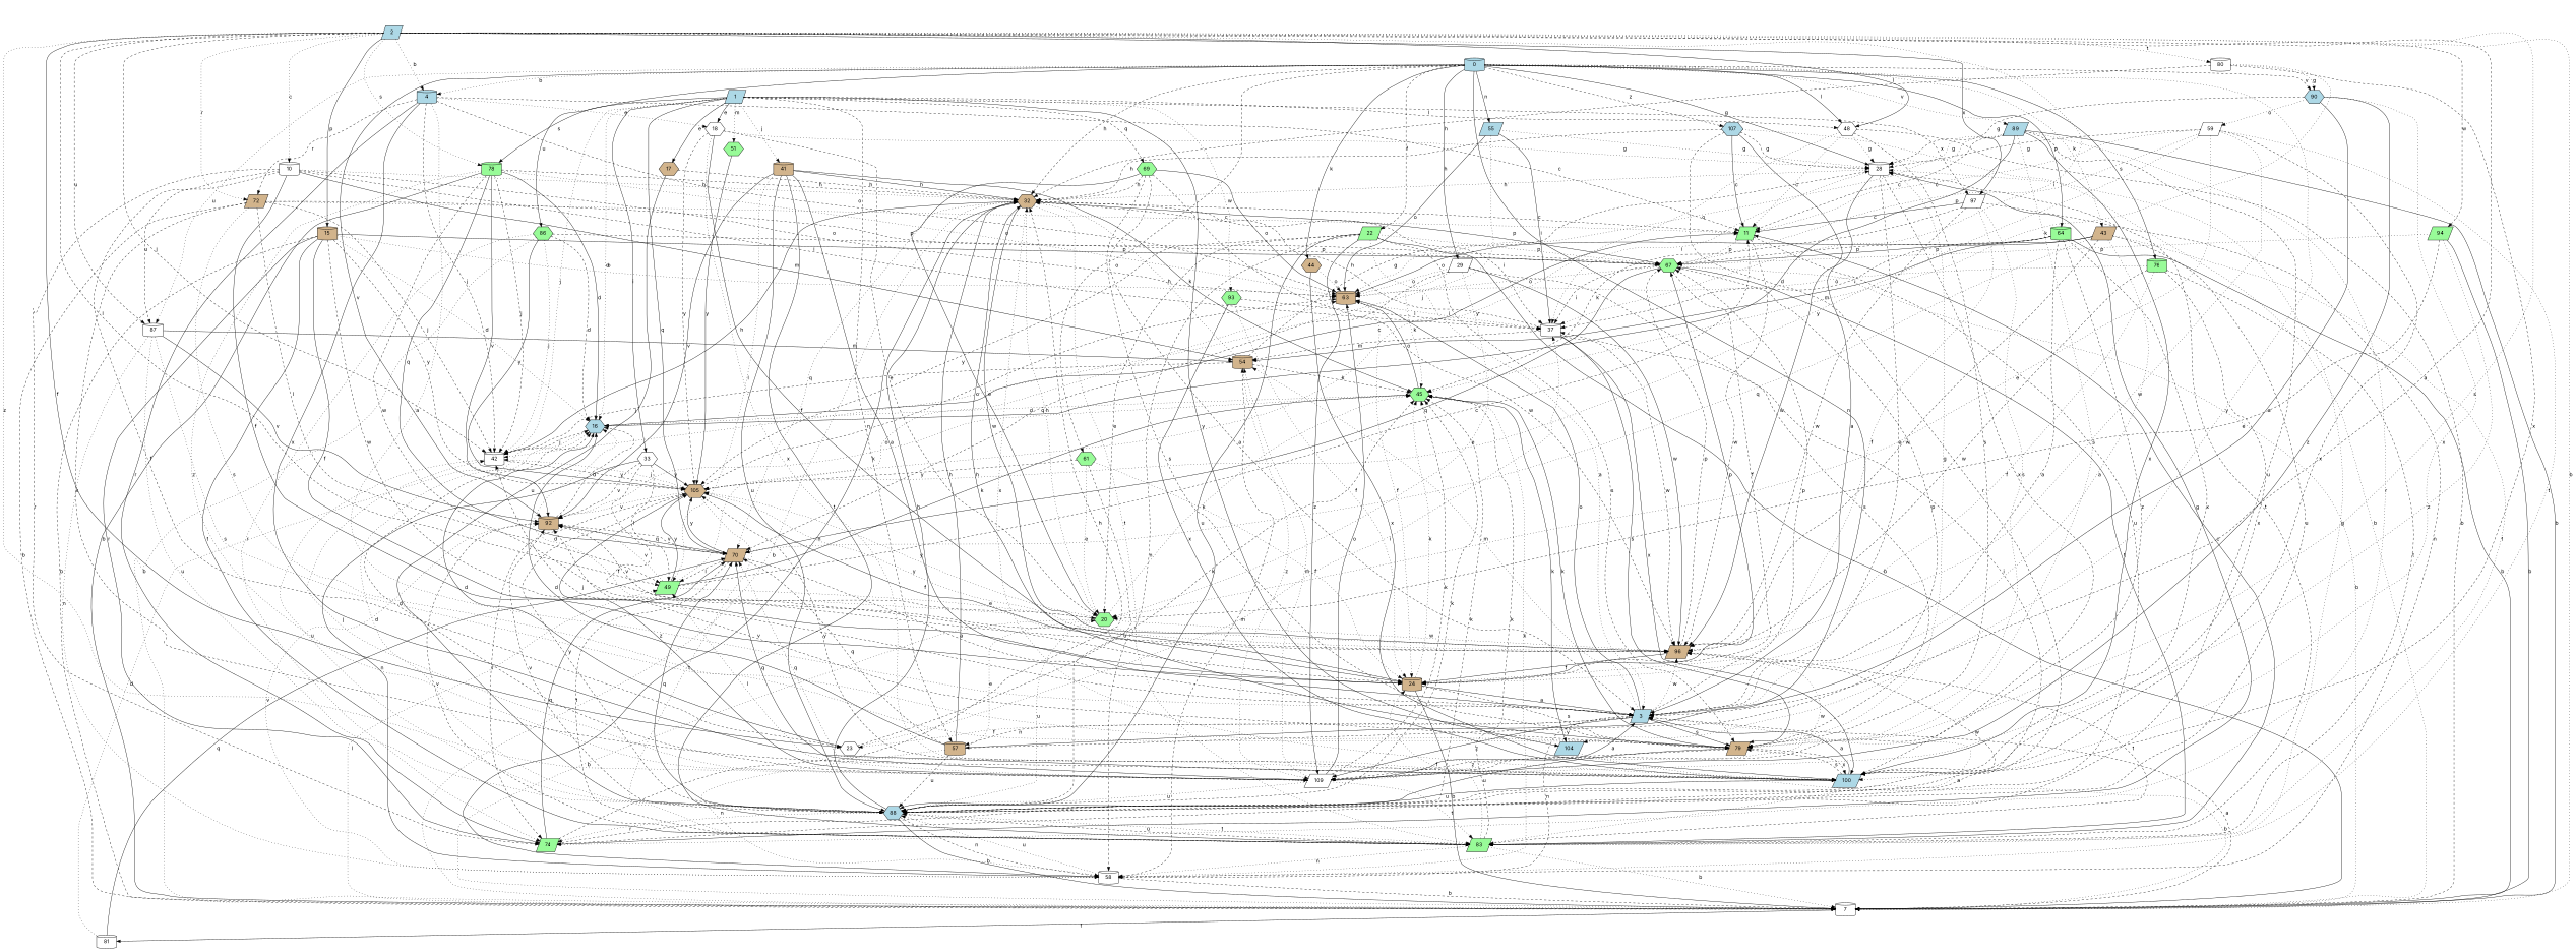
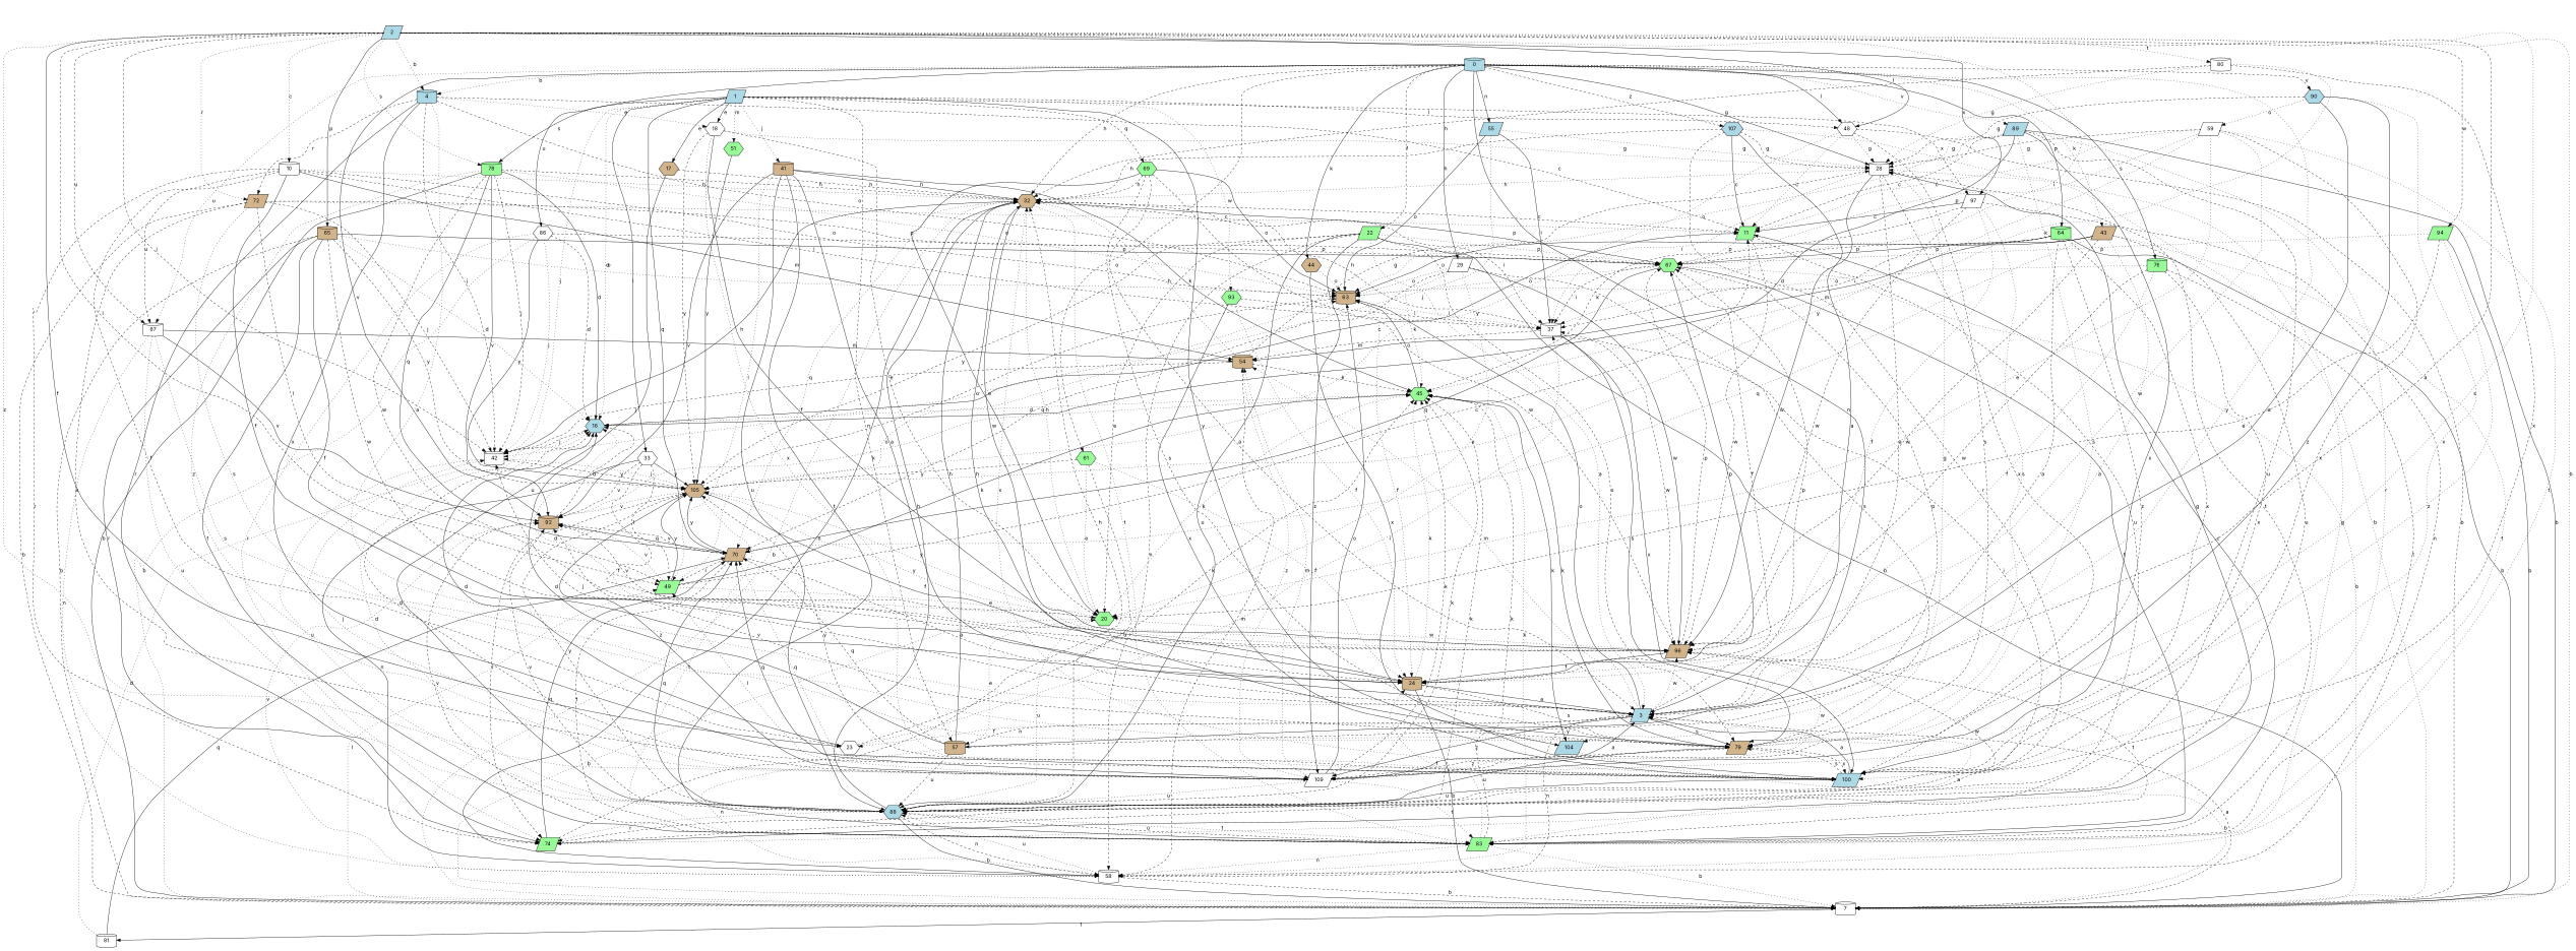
  strict digraph {
    fontname=Inter
    node [fillcolor=palegreen fontname=Inter shape=parallelogram style=filled]
    edge [fontname=Inter style=dashed]
    0 [fillcolor=lightblue shape=cylinder]
    4 [fillcolor=lightblue shape=cylinder]
    22
    28 [fillcolor=white shape=cylinder]
    29 [fillcolor=white]
    32 [fillcolor=tan shape=hexagon]
    43 [fillcolor=tan]
    44 [fillcolor=tan shape=hexagon]
    48 [fillcolor=white shape=hexagon]
    55 [fillcolor=lightblue]
    57 [fillcolor=tan shape=cylinder]
    61 [shape=hexagon]
    64 [shape=cylinder]
    76 [shape=cylinder]
-   86 [shape=hexagon]
+   86 [fillcolor=white shape=hexagon]
    87 [fillcolor=white shape=cylinder]
    89 [fillcolor=lightblue]
    90 [fillcolor=lightblue shape=hexagon]
    92 [fillcolor=tan shape=cylinder]
    104 [fillcolor=lightblue]
    107 [fillcolor=lightblue shape=hexagon]
    18 [fillcolor=white shape=hexagon]
    42 [fillcolor=white shape=cylinder]
    3 [fillcolor=lightblue]
    72 [fillcolor=tan]
    63 [fillcolor=tan shape=cylinder]
    11
    74
    100 [fillcolor=lightblue]
    7 [fillcolor=white shape=cylinder]
    79 [fillcolor=tan]
    109 [fillcolor=white]
    58 [fillcolor=white shape=cylinder]
    67 [shape=hexagon]
    88 [fillcolor=lightblue shape=hexagon]
    20 [shape=hexagon]
    105 [fillcolor=tan shape=hexagon]
    37 [fillcolor=white shape=cylinder]
    96 [fillcolor=tan]
    83
    70 [fillcolor=tan]
    45 [shape=hexagon]
    54 [fillcolor=tan shape=cylinder]
    16 [fillcolor=lightblue shape=hexagon]
    59 [fillcolor=white]
    24 [fillcolor=tan shape=cylinder]
    1 [fillcolor=lightblue]
    17 [fillcolor=tan shape=hexagon]
    33 [fillcolor=white shape=hexagon]
    41 [fillcolor=tan shape=cylinder]
    51 [shape=hexagon]
    69 [shape=hexagon]
    78 [shape=cylinder]
    93 [shape=hexagon]
    97 [fillcolor=white]
    49
    2 [fillcolor=lightblue]
    10 [fillcolor=white shape=cylinder]
    23 [fillcolor=white shape=hexagon]
-   65 [fillcolor=tan shape=cylinder label=15]
+   65 [fillcolor=tan shape=cylinder]
    80 [fillcolor=white shape=cylinder]
    94
    81 [fillcolor=white shape=cylinder]
    0 -> 4 [label=b style=dotted]
    0 -> 22 [label=f]
    0 -> 28 [label=g style=solid]
    0 -> 29 [label=h style=solid]
    0 -> 32 [label=h]
    0 -> 43 [label=k style=dotted]
    0 -> 44 [label=k style=solid]
    0 -> 48 [label=l style=solid]
    0 -> 55 [label=n style=solid]
    0 -> 57 [label=n style=solid]
    0 -> 61 [label=o]
    0 -> 64 [label=p style=solid]
    0 -> 76 [label=s style=solid]
    0 -> 86 [label=u style=solid]
    0 -> 87 [label=u style=dotted]
    0 -> 89 [label=v style=dotted]
    0 -> 90 [label=v]
    0 -> 92 [label=v style=solid]
    0 -> 104 [label=y style=dotted]
    0 -> 107 [label=z]
    4 -> 18 [label=e style=dotted]
    4 -> 42 [label=j]
    4 -> 3 [label=a style=dotted]
    4 -> 72 [label=r]
    4 -> 63 [label=o]
    4 -> 11 [label=c]
    4 -> 74 [label=r style=solid]
    4 -> 100 [label=x style=solid]
    22 -> 3 [label=a style=dotted]
    22 -> 7 [label=b style=solid]
    22 -> 79 [label=s]
    22 -> 109 [label=z style=solid]
    22 -> 58 [label=n]
    22 -> 67 [label=p style=dotted]
    22 -> 88 [label=u style=solid]
    22 -> 20 [label=e]
    22 -> 105 [label=y]
    28 -> 32 [label=h style=dotted]
    28 -> 3 [label=a]
    28 -> 100 [label=x]
    28 -> 37 [label=i style=dotted]
    28 -> 96 [label=w style=solid]
    28 -> 83 [label=t]
    29 -> 63 [label=o style=dotted]
    29 -> 79 [label=s]
    29 -> 20 [label=e style=dotted]
    29 -> 96 [label=w style=solid]
    29 -> 70 [label=q]
    29 -> 45 [label=k style=dotted]
    32 -> 11 [label=c]
    32 -> 100 [label=x style=dotted]
    32 -> 7 [label=b style=dotted]
    32 -> 58 [label=n style=solid]
    32 -> 67 [label=p style=solid]
    32 -> 37 [label=i]
    32 -> 96 [label=w style=solid]
    32 -> 83 [label=t style=dotted]
    32 -> 70 [label=q style=dotted]
    43 -> 3 [label=a style=dotted]
    43 -> 67 [label=p style=solid]
    43 -> 88 [label=u]
    43 -> 96 [label=w]
    43 -> 83 [label=t style=dotted]
    43 -> 70 [label=q style=dotted]
    43 -> 54 [label=m style=solid]
    44 -> 63 [label=o style=dotted]
    44 -> 100 [label=x style=solid]
    48 -> 28 [label=g style=dotted]
    48 -> 11 [label=c style=dotted]
    48 -> 7 [label=b]
    48 -> 79 [label=s]
    48 -> 105 [label=y style=dotted]
    55 -> 28 [label=g style=dotted]
    55 -> 42 [label=j style=dotted]
    55 -> 63 [label=o style=solid]
    55 -> 37 [label=i style=solid]
    57 -> 32 [label=h style=solid]
    57 -> 58 [label=n style=dotted]
    57 -> 67 [label=p]
    57 -> 88 [label=u]
    57 -> 20 [label=e style=dotted]
    57 -> 70 [label=q]
    57 -> 16 [label=d style=solid]
    61 -> 88 [label=u]
    61 -> 20 [label=e style=dotted]
    61 -> 105 [label=y]
    61 -> 24 [label=f style=dotted]
    64 -> 3 [label=a]
    64 -> 63 [label=o style=solid]
    64 -> 100 [label=x]
    64 -> 7 [label=b style=solid]
    64 -> 109 [label=z]
    64 -> 67 [label=p]
    64 -> 37 [label=i]
    76 -> 63 [label=o style=dotted]
    76 -> 100 [label=x]
    76 -> 96 [label=w]
    76 -> 83 [label=t]
    76 -> 24 [label=f style=dotted]
    86 -> 42 [label=j style=dotted]
    86 -> 74 [label=r style=dotted]
    86 -> 7 [label=b style=dotted]
    86 -> 67 [label=p]
    86 -> 105 [label=y style=solid]
    86 -> 16 [label=d]
    87 -> 92 [label=v style=solid]
    87 -> 79 [label=s style=dotted]
    87 -> 58 [label=n style=dotted]
    87 -> 88 [label=u style=dotted]
    87 -> 54 [label=m style=solid]
    89 -> 28 [label=g style=dotted]
    89 -> 63 [label=o style=dotted]
    89 -> 11 [label=c]
    89 -> 74 [label=r style=dotted]
    89 -> 100 [label=x style=solid]
    89 -> 7 [label=b style=solid]
    89 -> 79 [label=s style=dotted]
    89 -> 88 [label=u]
    89 -> 16 [label=d style=solid]
    90 -> 28 [label=g]
    90 -> 3 [label=a style=solid]
    90 -> 100 [label=x style=dotted]
    90 -> 109 [label=z style=solid]
    90 -> 59 [label=o style=dotted]
    92 -> 70 [label=q style=solid]
    92 -> 45 [label=k style=dotted]
    92 -> 16 [label=d]
    104 -> 7 [label=b style=dotted]
    104 -> 45 [label=k style=solid]
    107 -> 28 [label=g]
    107 -> 32 [label=h]
    107 -> 3 [label=a style=solid]
    107 -> 11 [label=c style=solid]
    107 -> 74 [label=r]
    107 -> 7 [label=b style=dotted]
    18 -> 28 [label=g style=dotted]
    18 -> 100 [label=x style=dotted]
    18 -> 20 [label=e]
    18 -> 105 [label=y]
    18 -> 24 [label=f style=solid]
    42 -> 32 [label=h style=solid]
    42 -> 88 [label=u style=dotted]
    42 -> 105 [label=y]
    3 -> 57 [label=n]
    3 -> 104 [label=y style=dotted]
    3 -> 42 [label=j]
    3 -> 63 [label=o style=solid]
    3 -> 79 [label=s style=solid]
    3 -> 109 [label=z style=solid]
    3 -> 58 [label=n]
    3 -> 67 [label=p]
    3 -> 96 [label=w style=dotted]
    3 -> 54 [label=m style=dotted]
    3 -> 23 [label=f style=dotted]
    72 -> 42 [label=j]
    72 -> 11 [label=c style=dotted]
    72 -> 100 [label=x]
    72 -> 7 [label=b]
    72 -> 79 [label=s style=dotted]
    72 -> 67 [label=p]
    72 -> 49 [label=l]
    63 -> 37 [label=i style=dotted]
    63 -> 24 [label=f style=dotted]
    11 -> 67 [label=p style=dotted]
    11 -> 88 [label=u]
    11 -> 96 [label=w]
    74 -> 28 [label=g style=solid]
    74 -> 32 [label=h]
    74 -> 70 [label=q style=solid]
    74 -> 45 [label=k]
    100 -> 3 [label=a style=solid]
    100 -> 79 [label=s]
    100 -> 88 [label=u style=solid]
    100 -> 105 [label=y]
    100 -> 70 [label=q style=dotted]
    7 -> 3 [label=a]
    7 -> 49 [label=l style=dotted]
    7 -> 81 [label=t style=solid]
    79 -> 28 [label=g style=dotted]
    79 -> 32 [label=h style=solid]
    79 -> 92 [label=v]
    79 -> 100 [label=x]
    79 -> 109 [label=z]
    79 -> 88 [label=u style=solid]
    79 -> 45 [label=k style=solid]
    109 -> 42 [label=j style=dotted]
    109 -> 3 [label=a style=solid]
    109 -> 63 [label=o style=solid]
    109 -> 88 [label=u style=dotted]
    109 -> 96 [label=w style=dotted]
    109 -> 83 [label=t style=dotted]
    109 -> 70 [label=q style=solid]
    109 -> 45 [label=k]
    109 -> 54 [label=m style=dotted]
    109 -> 16 [label=d]
    109 -> 49 [label=l style=dotted]
    58 -> 28 [label=g style=dotted]
    58 -> 92 [label=v style=dotted]
    58 -> 7 [label=b]
    58 -> 88 [label=u style=dotted]
    58 -> 45 [label=k style=dotted]
    58 -> 54 [label=m]
    67 -> 63 [label=o style=dotted]
    67 -> 7 [label=b style=dotted]
    67 -> 37 [label=i]
    67 -> 83 [label=t style=solid]
    67 -> 70 [label=q style=solid]
    67 -> 24 [label=f]
    88 -> 32 [label=h style=solid]
    88 -> 92 [label=v]
    88 -> 74 [label=r style=dotted]
    88 -> 7 [label=b style=solid]
    88 -> 58 [label=n]
    88 -> 105 [label=y]
    88 -> 37 [label=i]
    88 -> 96 [label=w]
    88 -> 83 [label=t style=dotted]
    88 -> 70 [label=q style=solid]
    88 -> 45 [label=k]
    88 -> 16 [label=d style=dotted]
    20 -> 32 [label=h style=dotted]
    20 -> 92 [label=v]
    20 -> 7 [label=b style=dotted]
    20 -> 88 [label=u style=dotted]
    20 -> 105 [label=y style=dotted]
    20 -> 96 [label=w style=dotted]
    20 -> 45 [label=k style=dotted]
    105 -> 92 [label=v style=dotted]
    105 -> 42 [label=j style=dotted]
    105 -> 63 [label=o]
    105 -> 74 [label=r]
    105 -> 109 [label=z style=solid]
    105 -> 83 [label=t style=dotted]
    105 -> 24 [label=f style=solid]
    37 -> 32 [label=h]
    37 -> 100 [label=x style=solid]
    37 -> 79 [label=s style=solid]
    37 -> 96 [label=w]
    37 -> 54 [label=m]
    96 -> 67 [label=p]
    96 -> 105 [label=y style=dotted]
    96 -> 83 [label=t]
    96 -> 16 [label=d style=dotted]
    96 -> 24 [label=f style=solid]
    83 -> 92 [label=v]
    83 -> 3 [label=a style=dotted]
    83 -> 11 [label=c style=solid]
    83 -> 7 [label=b style=dotted]
    83 -> 58 [label=n style=dotted]
    83 -> 88 [label=u]
    83 -> 45 [label=k]
    83 -> 24 [label=f style=dotted]
    70 -> 92 [label=v]
    70 -> 3 [label=a]
    70 -> 105 [label=y style=solid]
    70 -> 83 [label=t]
    70 -> 49 [label=l]
    45 -> 63 [label=o style=solid]
    45 -> 16 [label=d style=dotted]
    54 -> 28 [label=g]
    54 -> 32 [label=h style=dotted]
    54 -> 42 [label=j]
    54 -> 109 [label=z style=dotted]
    54 -> 45 [label=k]
    16 -> 42 [label=j]
    16 -> 11 [label=c style=solid]
    59 -> 28 [label=g]
    59 -> 11 [label=c style=dotted]
    59 -> 100 [label=x]
    59 -> 67 [label=p style=dotted]
    59 -> 20 [label=e style=dotted]
    59 -> 105 [label=y style=dotted]
    59 -> 96 [label=w style=dotted]
    59 -> 83 [label=t style=dotted]
    24 -> 3 [label=a style=solid]
    24 -> 7 [label=b style=solid]
    24 -> 79 [label=s]
    24 -> 67 [label=p style=solid]
    24 -> 45 [label=k style=dotted]
    1 -> 48 [label=l]
    1 -> 57 [label=n]
    1 -> 104 [label=y style=solid]
    1 -> 18 [label=e style=solid]
    1 -> 42 [label=j style=dotted]
    1 -> 70 [label=q style=solid]
    1 -> 16 [label=d style=dotted]
    1 -> 17 [label=e style=solid]
    1 -> 33 [label=i style=solid]
    1 -> 41 [label=j style=dotted]
    1 -> 51 [label=m style=dotted]
    1 -> 69 [label=q]
    1 -> 78 [label=s style=solid]
    1 -> 93 [label=w style=dotted]
    1 -> 97 [label=x]
    17 -> 32 [label=h]
    17 -> 88 [label=u style=solid]
    33 -> 92 [label=v]
    33 -> 58 [label=n style=solid]
    33 -> 105 [label=y style=solid]
    33 -> 24 [label=f]
    33 -> 49 [label=l]
    41 -> 32 [label=h style=solid]
    41 -> 92 [label=v style=solid]
    41 -> 3 [label=a style=solid]
    41 -> 88 [label=u style=solid]
    41 -> 83 [label=t style=solid]
    41 -> 45 [label=k style=solid]
    41 -> 49 [label=l style=dotted]
    51 -> 105 [label=y style=solid]
    69 -> 32 [label=h]
    69 -> 3 [label=a]
    69 -> 63 [label=o style=solid]
    69 -> 79 [label=s]
    69 -> 20 [label=e style=solid]
    69 -> 96 [label=w]
    78 -> 32 [label=h]
    78 -> 92 [label=v style=solid]
    78 -> 42 [label=j]
    78 -> 63 [label=o style=dotted]
    78 -> 7 [label=b style=solid]
    78 -> 109 [label=z style=dotted]
    78 -> 96 [label=w]
    78 -> 70 [label=q style=solid]
    78 -> 16 [label=d style=solid]
    93 -> 100 [label=x style=solid]
    93 -> 37 [label=i]
    93 -> 24 [label=f style=dotted]
    97 -> 11 [label=c style=solid]
    97 -> 79 [label=s style=dotted]
    97 -> 58 [label=n]
    97 -> 96 [label=w]
    97 -> 45 [label=k]
    97 -> 24 [label=f style=dotted]
    49 -> 92 [label=v style=dotted]
    49 -> 63 [label=o style=dotted]
    49 -> 11 [label=c]
    49 -> 20 [label=e style=dotted]
    49 -> 105 [label=y style=solid]
    49 -> 45 [label=k style=solid]
    2 -> 4 [label=b style=dotted]
    2 -> 48 [label=l style=solid]
    2 -> 87 [label=u]
    2 -> 42 [label=j]
    2 -> 3 [label=a]
    2 -> 72 [label=r style=dotted]
    2 -> 7 [label=b style=dotted]
    2 -> 79 [label=s style=dotted]
    2 -> 109 [label=z style=dotted]
    2 -> 37 [label=i style=dotted]
    2 -> 78 [label=s style=dotted]
    2 -> 97 [label=x style=solid]
    2 -> 49 [label=l]
    2 -> 10 [label=c style=dotted]
    2 -> 23 [label=f style=solid]
    2 -> 65 [label=p style=solid]
    2 -> 80 [label=t style=dotted]
    2 -> 94 [label=w]
    10 -> 32 [label=h style=dotted]
    10 -> 87 [label=u]
    10 -> 63 [label=o]
    10 -> 74 [label=r]
    10 -> 37 [label=i]
    10 -> 54 [label=m style=solid]
    10 -> 24 [label=f style=solid]
    10 -> 23 [label=f]
    23 -> 37 [label=i style=dotted]
    23 -> 45 [label=k]
    23 -> 16 [label=d style=solid]
    65 -> 63 [label=o style=dotted]
    65 -> 74 [label=r style=solid]
    65 -> 7 [label=b]
    65 -> 67 [label=p style=solid]
    65 -> 105 [label=y]
    65 -> 96 [label=w]
    65 -> 83 [label=t style=solid]
    65 -> 16 [label=d style=dotted]
    65 -> 24 [label=f style=solid]
-   80 -> 90 [label=g style=dotted]
+   80 -> 28 [label=g style=dotted]
    80 -> 32 [label=h]
    80 -> 100 [label=x]
    80 -> 45 [label=k style=dotted]
    94 -> 7 [label=b style=solid]
    94 -> 109 [label=z style=dotted]
    94 -> 67 [label=p style=dotted]
    94 -> 20 [label=e]
    81 -> 70 [label=q style=solid]
    81 -> 16 [label=d style=dotted]
  }
